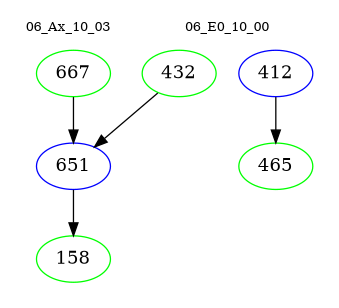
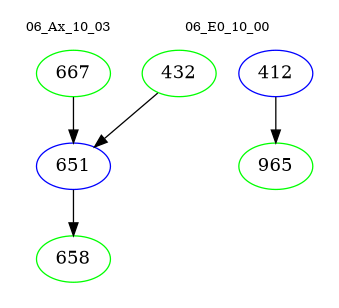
  digraph {
    node [color=green]
    edge [color=black]
    n1 [label=667]
    n2 [color=blue label=651]
-   n3 [label=158]
+   n3 [label=658]
    n4 [label=432]
    n5 [color=blue label=412]
-   n6 [label=465]
+   n6 [label=965]
    subgraph cluster_1 {
      color=white
      fontsize=10
      label="06_Ax_10_03"
      n1
      n2
      n3
    }
    subgraph cluster_2 {
      color=white
      fontsize=10
      label="06_E0_10_00"
      n4
      n5
      n6
    }
    n1 -> n2
    n2 -> n3
    n4 -> n2
    n5 -> n6
  }
